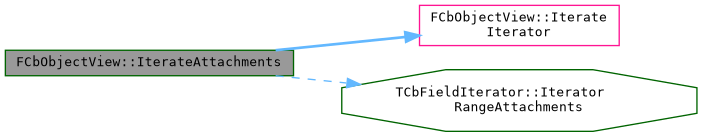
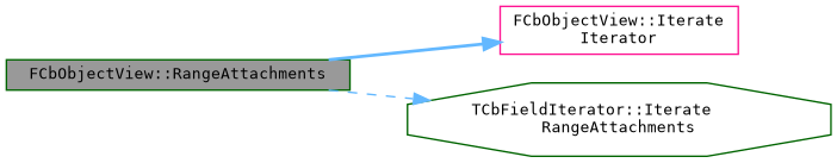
  digraph {
    fontname="DejaVu Sans Mono"
    rankdir=LR
    node [color=darkgreen fillcolor=white fontname="DejaVu Sans Mono" fontsize=10 shape=box style=filled]
    edge [color=steelblue1 fontname="DejaVu Sans Mono" fontsize=10 labelfontname=Helvetica labelfontsize=10]
-   n1 [fillcolor=grey60 fontcolor=black height=0.2 label="FCbObjectView::IterateAttachments" width=0.4]
+   n1 [fillcolor=grey60 fontcolor=black height=0.2 label="FCbObjectView::RangeAttachments" width=0.4]
    n2 [color=deeppink height=0.2 label="FCbObjectView::Iterate\lIterator" width=0.4]
-   n3 [height=0.2 label="TCbFieldIterator::Iterator\lRangeAttachments" shape=octagon width=0.4]
+   n3 [height=0.2 label="TCbFieldIterator::Iterate\lRangeAttachments" shape=octagon width=0.4]
    n1 -> n2 [style=bold]
    n1 -> n3 [style=dashed]
  }
